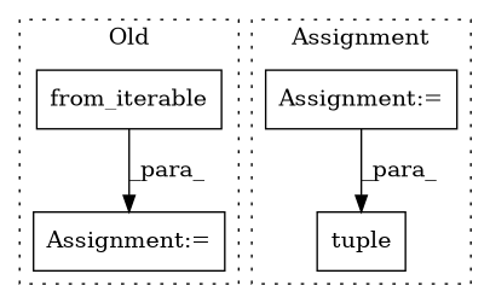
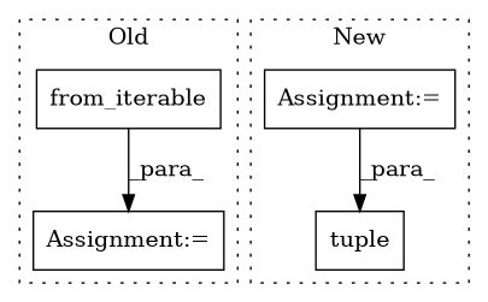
  digraph {
    fontname="DejaVu Serif"
    node [a=32 shape=box fontname="DejaVu Serif"]
    edge [fontname="DejaVu Serif"]
    n1 [l="14,1" label=from_iterable s="6255,6295"]
    n2 [a=7 l=1 label="Assignment:=" s=6238]
    n3 [l="17,-3" label=tuple s="6797,7235"]
    n4 [a=7 l=51 label="Assignment:=" s=6957]
    subgraph cluster_1 {
      label=Old
      style=dotted
      n1
      n2
    }
    subgraph cluster_2 {
-     label=Assignment
+     label=New
      style=dotted
      n3
      n4
    }
    n1 -> n2 [label=_para_]
    n4 -> n3 [label=_para_]
  }
